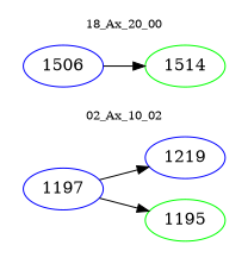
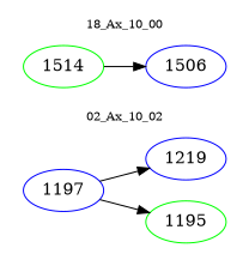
  digraph {
    rankdir=LR
    node [color=blue]
    edge [color=black]
    n1 [label=1197]
    n2 [color=green label=1195]
    n3 [label=1219]
    n4 [label=1506]
    n5 [color=green label=1514]
    subgraph cluster_1 {
      color=white
      fontsize=10
      label="02_Ax_10_02"
      n1
      n2
      n3
    }
    subgraph cluster_2 {
      color=white
      fontsize=10
-     label="18_Ax_20_00"
+     label="18_Ax_10_00"
      n4
      n5
    }
    n1 -> n2
    n1 -> n3
-   n4 -> n5
+   n5 -> n4
  }
